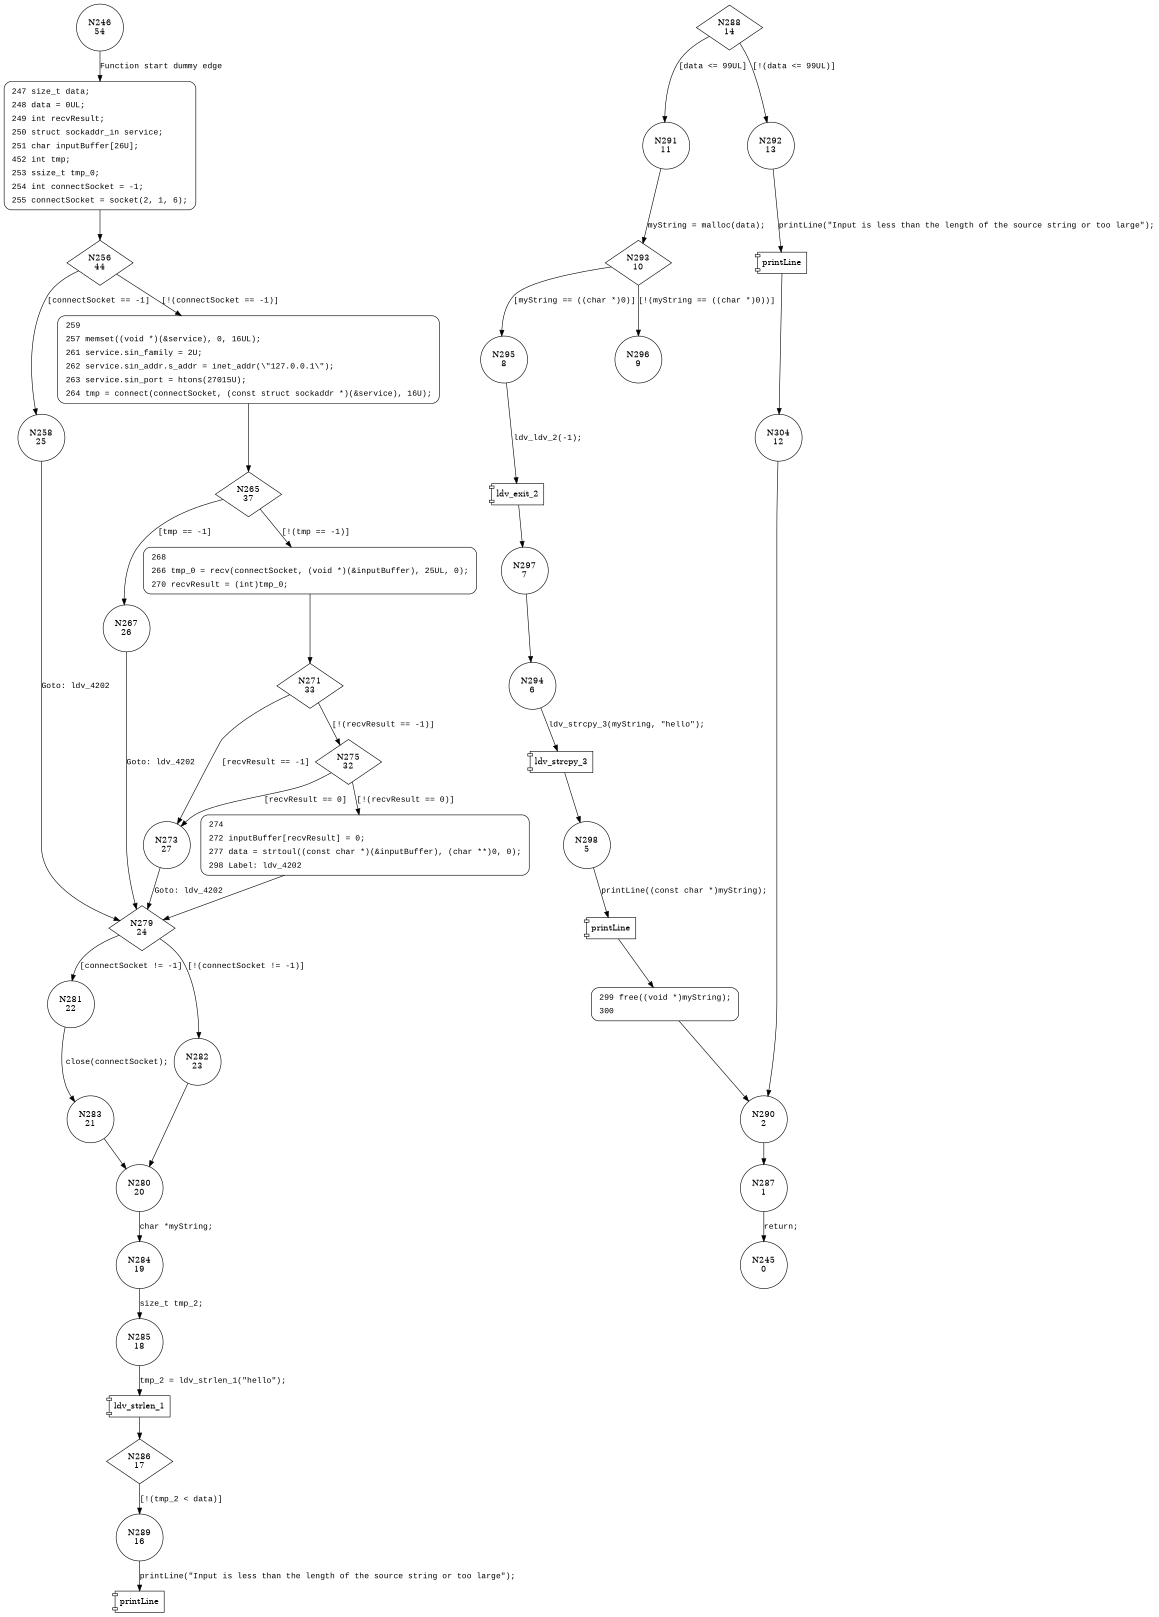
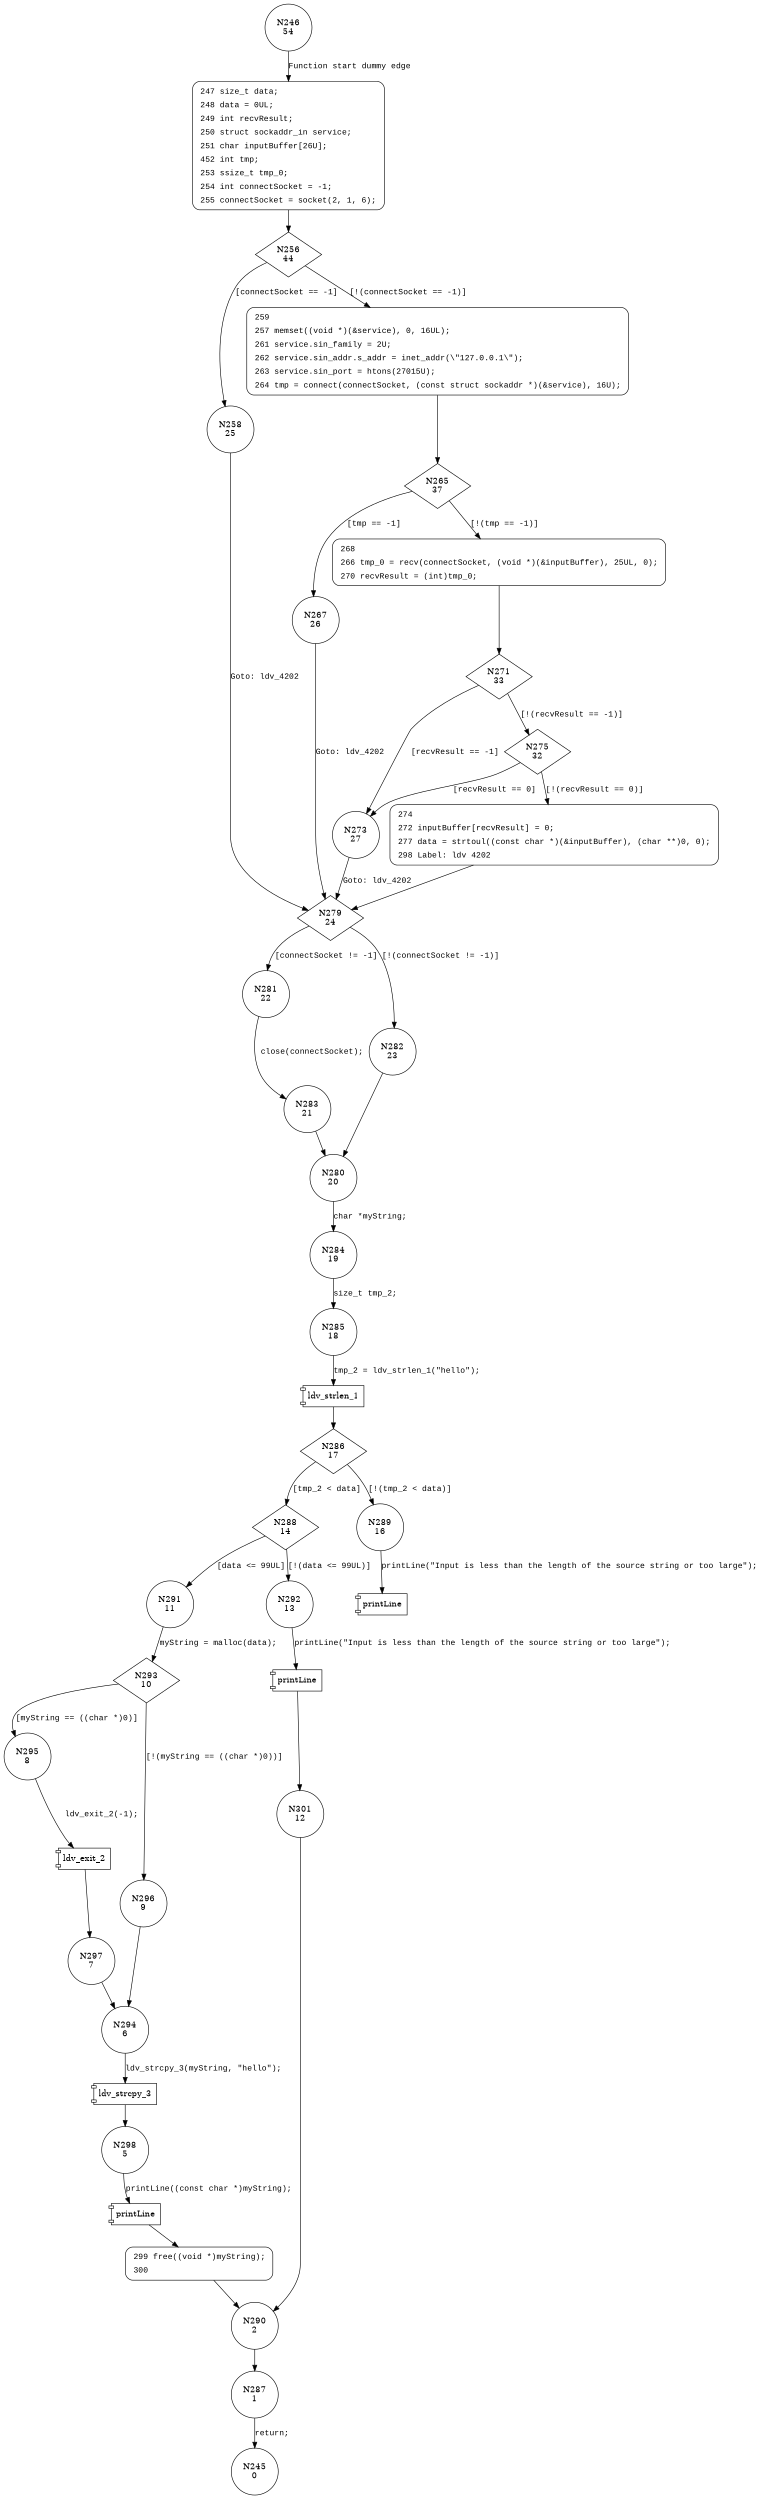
  digraph {
    node [shape=circle]
    edge [fontname="Courier New"]
    n1 [label="N246\n54"]
    n2 [fillcolor=white fontname="Courier New" label=<<table border="0" cellborder="0" cellpadding="3" bgcolor="white"><tr><td align="right">247</td><td align="left">size_t data;</td></tr><tr><td align="right">248</td><td align="left">data = 0UL;</td></tr><tr><td align="right">249</td><td align="left">int recvResult;</td></tr><tr><td align="right">250</td><td align="left">struct sockaddr_in service;</td></tr><tr><td align="right">251</td><td align="left">char inputBuffer[26U];</td></tr><tr><td align="right">452</td><td align="left">int tmp;</td></tr><tr><td align="right">253</td><td align="left">ssize_t tmp_0;</td></tr><tr><td align="right">254</td><td align="left">int connectSocket = -1;</td></tr><tr><td align="right">255</td><td align="left">connectSocket = socket(2, 1, 6);</td></tr></table>> penwidth=1 shape=Mrecord style="filled,bold"]
    n3 [label="N256\n44" shape=diamond]
    n4 [label="N258\n25"]
    n5 [fillcolor=white fontname="Courier New" label=<<table border="0" cellborder="0" cellpadding="3" bgcolor="white"><tr><td align="right">259</td><td align="left"></td></tr><tr><td align="right">257</td><td align="left">memset((void *)(&amp;service), 0, 16UL);</td></tr><tr><td align="right">261</td><td align="left">service.sin_family = 2U;</td></tr><tr><td align="right">262</td><td align="left">service.sin_addr.s_addr = inet_addr(\&quot;127.0.0.1\&quot;);</td></tr><tr><td align="right">263</td><td align="left">service.sin_port = htons(27015U);</td></tr><tr><td align="right">264</td><td align="left">tmp = connect(connectSocket, (const struct sockaddr *)(&amp;service), 16U);</td></tr></table>> penwidth=1 shape=Mrecord style="filled,bold"]
    n6 [label="N279\n24" shape=diamond]
    n7 [label="N265\n37" shape=diamond]
    n8 [label="N281\n22"]
    n9 [label="N282\n23"]
    n10 [label="N267\n26"]
    n11 [fillcolor=white fontname="Courier New" label=<<table border="0" cellborder="0" cellpadding="3" bgcolor="white"><tr><td align="right">268</td><td align="left"></td></tr><tr><td align="right">266</td><td align="left">tmp_0 = recv(connectSocket, (void *)(&amp;inputBuffer), 25UL, 0);</td></tr><tr><td align="right">270</td><td align="left">recvResult = (int)tmp_0;</td></tr></table>> penwidth=1 shape=Mrecord style="filled,bold"]
    n12 [label="N271\n33" shape=diamond]
    n13 [label="N273\n27"]
    n14 [label="N275\n32" shape=diamond]
    n15 [fillcolor=white fontname="Courier New" label=<<table border="0" cellborder="0" cellpadding="3" bgcolor="white"><tr><td align="right">274</td><td align="left"></td></tr><tr><td align="right">272</td><td align="left">inputBuffer[recvResult] = 0;</td></tr><tr><td align="right">277</td><td align="left">data = strtoul((const char *)(&amp;inputBuffer), (char **)0, 0);</td></tr><tr><td align="right">298</td><td align="left">Label: ldv_4202</td></tr></table>> penwidth=1 shape=Mrecord style="filled,bold"]
    n16 [label="N283\n21"]
    n17 [label="N280\n20"]
    n18 [label="N284\n19"]
    n19 [label="N285\n18"]
    n20 [label=ldv_strlen_1 shape=component]
    n21 [label="N286\n17" shape=diamond]
    n22 [label="N288\n14" shape=diamond]
    n23 [label="N289\n16"]
    n24 [label="N291\n11"]
    n25 [label="N292\n13"]
    n26 [label=printLine shape=component]
    n27 [label="N293\n10" shape=diamond]
    n28 [label=printLine shape=component]
    n29 [label="N287\n1"]
    n30 [label="N245\n0"]
    n31 [label="N295\n8"]
    n32 [label="N296\n9"]
-   n33 [label="N304\n12"]
+   n33 [label="N301\n12"]
    n34 [label="N290\n2"]
    n35 [label=ldv_exit_2 shape=component]
    n36 [label="N294\n6"]
    n37 [label="N297\n7"]
    n38 [label=ldv_strcpy_3 shape=component]
    n39 [label="N298\n5"]
    n40 [label=printLine shape=component]
    n41 [fillcolor=white fontname="Courier New" label=<<table border="0" cellborder="0" cellpadding="3" bgcolor="white"><tr><td align="right">299</td><td align="left">free((void *)myString);</td></tr><tr><td align="right">300</td><td align="left"></td></tr></table>> penwidth=1 shape=Mrecord style="filled,bold"]
    n1 -> n2 [label="Function start dummy edge"]
    n2 -> n3 [fontname=""]
    n3 -> n4 [label="[connectSocket == -1]"]
    n3 -> n5 [label="[!(connectSocket == -1)]"]
    n4 -> n6 [label="Goto: ldv_4202"]
    n5 -> n7 [fontname=""]
    n6 -> n8 [label="[connectSocket != -1]"]
    n6 -> n9 [label="[!(connectSocket != -1)]"]
    n7 -> n10 [label="[tmp == -1]"]
    n7 -> n11 [label="[!(tmp == -1)]"]
    n8 -> n16 [label="close(connectSocket);"]
    n9 -> n17
    n10 -> n6 [label="Goto: ldv_4202"]
    n11 -> n12 [fontname=""]
    n12 -> n13 [label="[recvResult == -1]"]
    n12 -> n14 [label="[!(recvResult == -1)]"]
    n13 -> n6 [label="Goto: ldv_4202"]
    n14 -> n13 [label="[recvResult == 0]"]
    n14 -> n15 [label="[!(recvResult == 0)]"]
    n15 -> n6 [fontname=""]
    n16 -> n17
    n17 -> n18 [label="char *myString;"]
    n18 -> n19 [label="size_t tmp_2;"]
    n19 -> n20 [label="tmp_2 = ldv_strlen_1(\"hello\");"]
    n20 -> n21
+   n21 -> n22 [label="[tmp_2 < data]"]
    n21 -> n23 [label="[!(tmp_2 < data)]"]
    n22 -> n24 [label="[data <= 99UL]"]
    n22 -> n25 [label="[!(data <= 99UL)]"]
    n23 -> n26 [label="printLine(\"Input is less than the length of the source string or too large\");"]
    n24 -> n27 [label="myString = malloc(data);"]
    n25 -> n28 [label="printLine(\"Input is less than the length of the source string or too large\");"]
    n27 -> n31 [label="[myString == ((char *)0)]"]
    n27 -> n32 [label="[!(myString == ((char *)0))]"]
    n28 -> n33
    n29 -> n30 [label="return;"]
-   n31 -> n35 [label="ldv_ldv_2(-1);"]
+   n31 -> n35 [label="ldv_exit_2(-1);"]
+   n32 -> n36
    n33 -> n34
    n34 -> n29
    n35 -> n37
    n36 -> n38 [label="ldv_strcpy_3(myString, \"hello\");"]
    n37 -> n36
    n38 -> n39
    n39 -> n40 [label="printLine((const char *)myString);"]
    n40 -> n41
    n41 -> n34 [fontname=""]
  }
